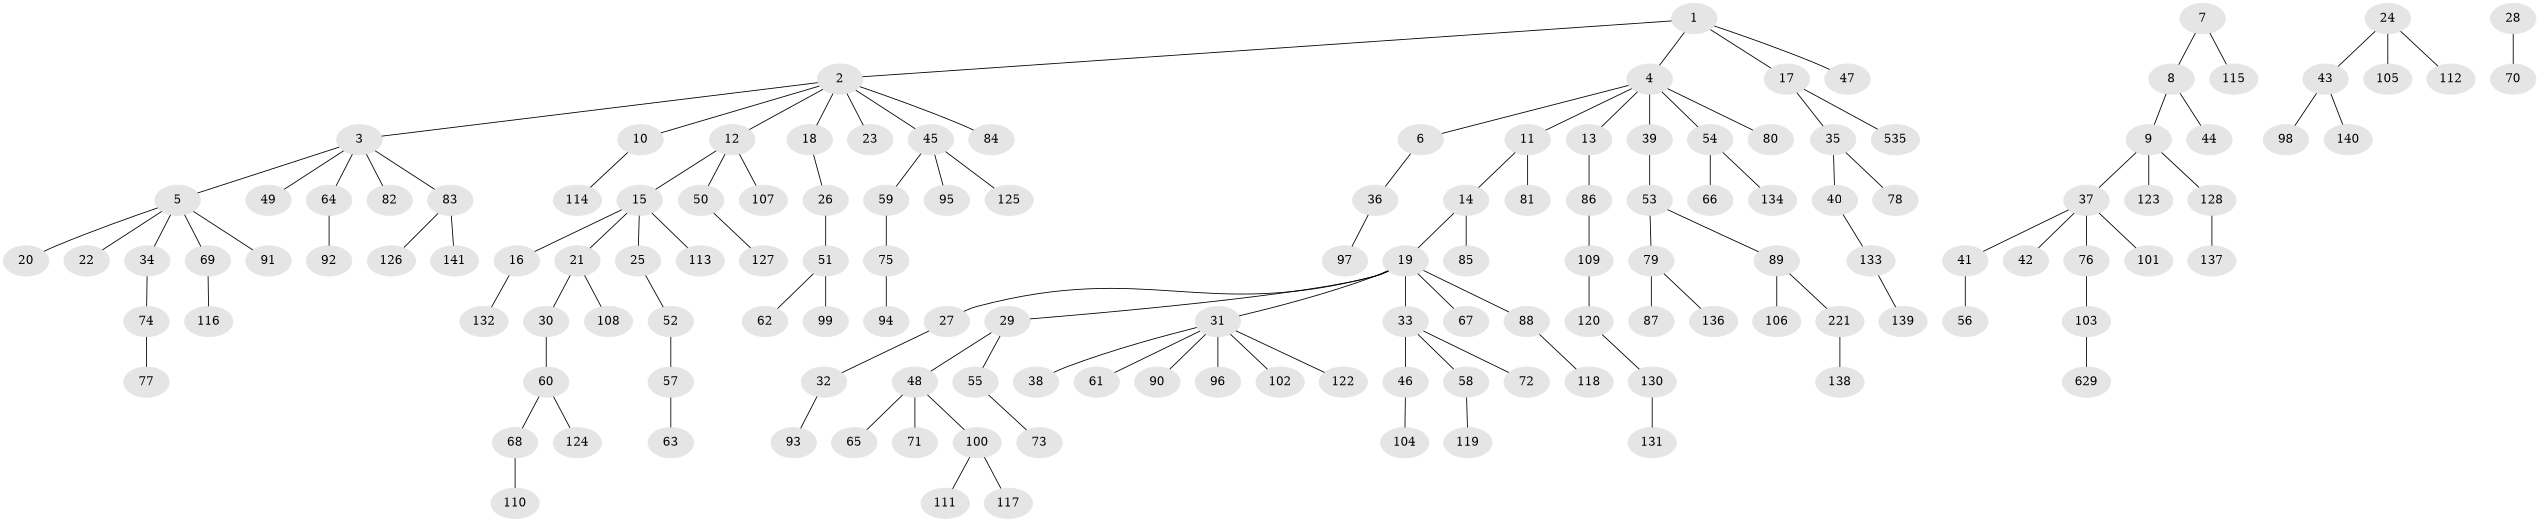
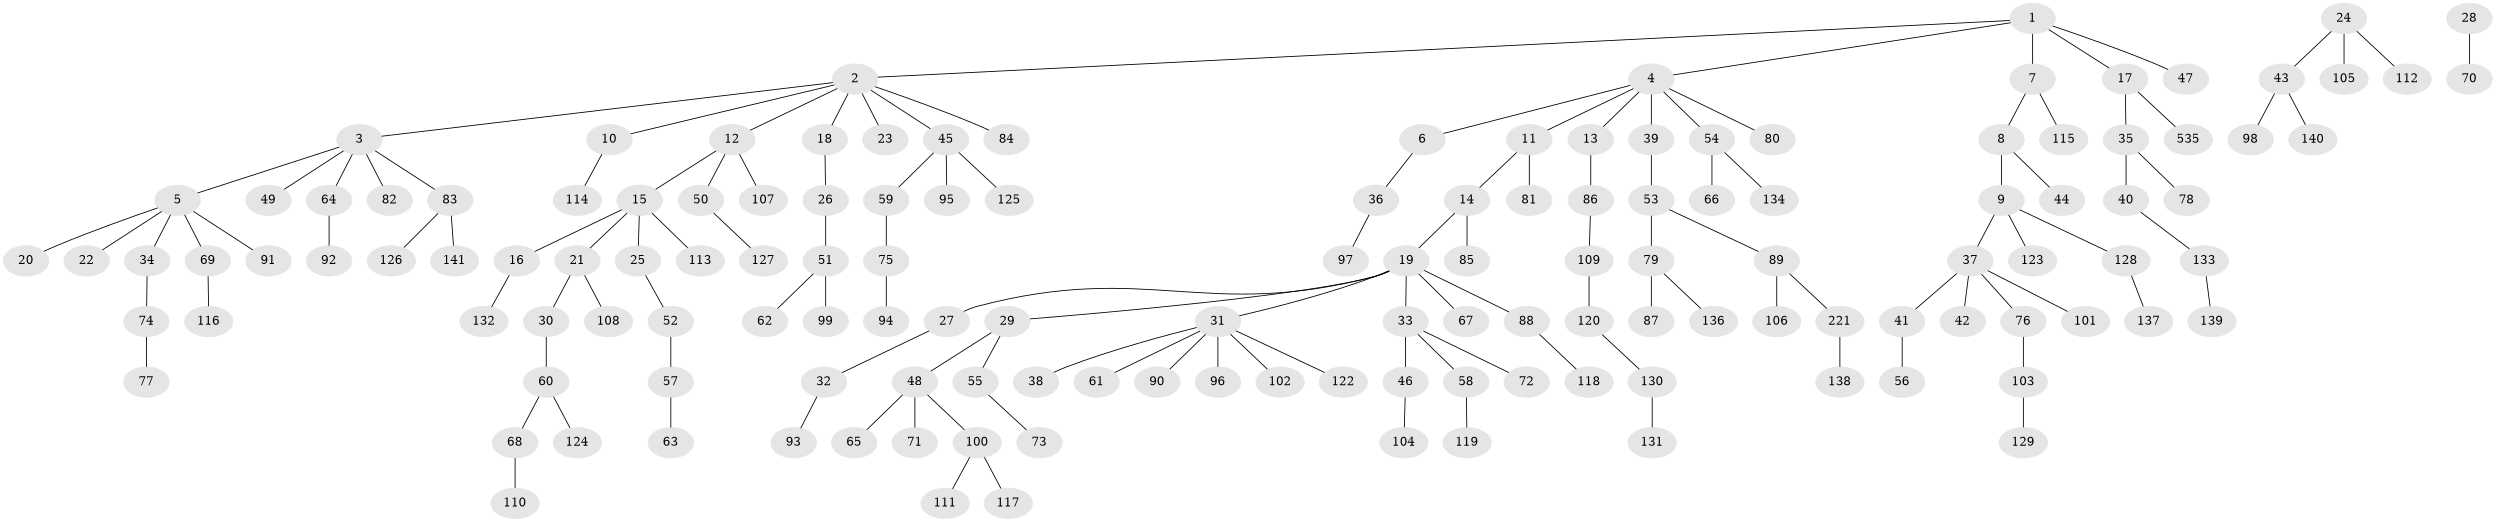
  graph {
    node [color=gray90 style=filled]
    1
    2
    4
    7
    17
    47
    3
    10
    12
    18
    23
    45
    84
    6
    11
    13
    39
    54
    80
    8
    115
    35
    n23 [label=535]
    5
    49
    64
    82
    83
    114
    15
    50
    107
    26
    59
    95
    125
    20
    22
    34
    69
    91
    92
    126
    141
    36
    14
    81
    86
    53
    66
    134
    74
    116
    24
    43
    105
    112
    97
    9
    44
    37
    123
    128
    41
    42
    76
    101
    137
    19
    85
    28
    70
    16
    21
    25
    113
    127
    109
    27
    29
    31
    33
    67
    88
    132
    30
    108
    52
    40
    78
    51
    32
    48
    55
    38
    61
    90
    96
    102
    122
    46
    58
    72
    118
    60
    98
    140
    57
    62
    99
    93
    65
    71
    100
    73
    68
    124
    104
    119
    77
    133
    56
    103
    79
    89
    139
    75
    111
    117
    63
    87
    136
    106
    n134 [label=221]
    94
    110
-   129 [label=629]
+   129
    120
    138
    130
    131
    1 -- 2
    1 -- 4
+   1 -- 7
    1 -- 17
    1 -- 47
    2 -- 3
    2 -- 10
    2 -- 12
    2 -- 18
    2 -- 23
    2 -- 45
    2 -- 84
    4 -- 6
    4 -- 11
    4 -- 13
    4 -- 39
    4 -- 54
    4 -- 80
    7 -- 8
    7 -- 115
    17 -- 35
    17 -- n23
    3 -- 5
    3 -- 49
    3 -- 64
    3 -- 82
    3 -- 83
    10 -- 114
    12 -- 15
    12 -- 50
    12 -- 107
    18 -- 26
    45 -- 59
    45 -- 95
    45 -- 125
    6 -- 36
    11 -- 14
    11 -- 81
    13 -- 86
    39 -- 53
    54 -- 66
    54 -- 134
    8 -- 9
    8 -- 44
    35 -- 40
    35 -- 78
    5 -- 20
    5 -- 22
    5 -- 34
    5 -- 69
    5 -- 91
    64 -- 92
    83 -- 126
    83 -- 141
    15 -- 16
    15 -- 21
    15 -- 25
    15 -- 113
    50 -- 127
    26 -- 51
    59 -- 75
    34 -- 74
    69 -- 116
    36 -- 97
    14 -- 19
    14 -- 85
    86 -- 109
    53 -- 79
    53 -- 89
    74 -- 77
    24 -- 43
    24 -- 105
    24 -- 112
    43 -- 98
    43 -- 140
    9 -- 37
    9 -- 123
    9 -- 128
    37 -- 41
    37 -- 42
    37 -- 76
    37 -- 101
    128 -- 137
    41 -- 56
    76 -- 103
    19 -- 27
    19 -- 29
    19 -- 31
    19 -- 33
    19 -- 67
    19 -- 88
    28 -- 70
    16 -- 132
    21 -- 30
    21 -- 108
    25 -- 52
    109 -- 120
    27 -- 32
    29 -- 48
    29 -- 55
    31 -- 38
    31 -- 61
    31 -- 90
    31 -- 96
    31 -- 102
    31 -- 122
    33 -- 46
    33 -- 58
    33 -- 72
    88 -- 118
    30 -- 60
    52 -- 57
    40 -- 133
    51 -- 62
    51 -- 99
    32 -- 93
    48 -- 65
    48 -- 71
    48 -- 100
    55 -- 73
    46 -- 104
    58 -- 119
    60 -- 68
    60 -- 124
    57 -- 63
    100 -- 111
    100 -- 117
    68 -- 110
    133 -- 139
    103 -- 129
    79 -- 87
    79 -- 136
    89 -- 106
    89 -- n134
    75 -- 94
    n134 -- 138
    120 -- 130
    130 -- 131
  }
